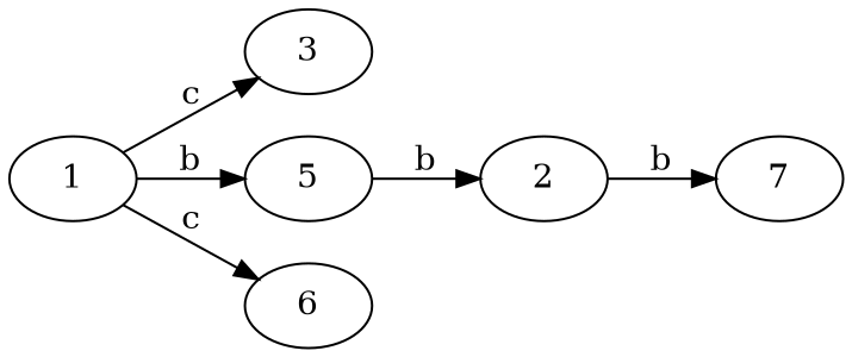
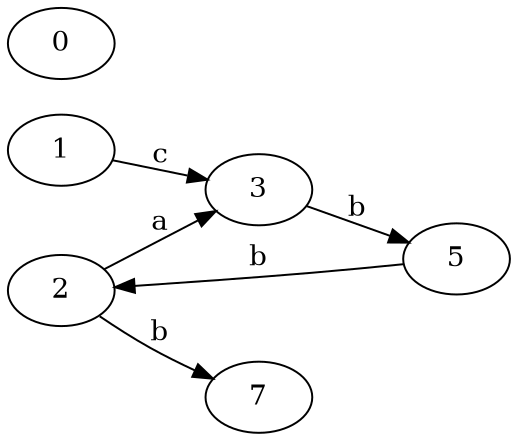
  strict digraph {
    rankdir=LR
    2
    3
    7
    5
+   0
    1
-   6
+   2 -> 3 [label=a]
    2 -> 7 [label=b]
-   1 -> 5 [label=b]
+   3 -> 5 [label=b]
    5 -> 2 [label=b]
    1 -> 3 [label=c]
-   1 -> 6 [label=c]
  }
